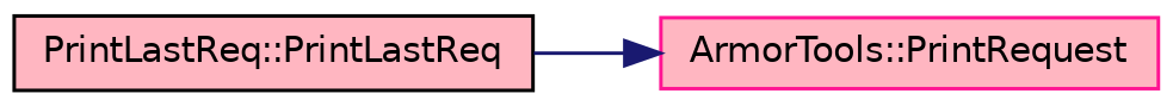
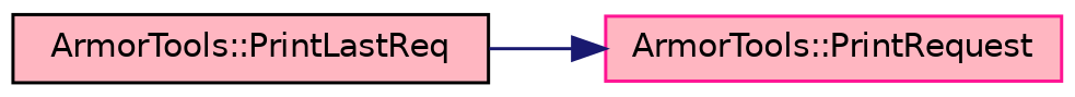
  digraph {
    rankdir=LR
    node [fillcolor=lightpink fontname=Helvetica fontsize=10 shape=record style=filled]
-   n1 [color=black fontcolor=black height=0.2 label="PrintLastReq::PrintLastReq" width=0.4]
+   n1 [color=black fontcolor=black height=0.2 label="ArmorTools::PrintLastReq" width=0.4]
    n2 [color=deeppink height=0.2 label="ArmorTools::PrintRequest" width=0.4]
    n1 -> n2 [color=midnightblue fontname=Helvetica fontsize=10 labelfontname=Helvetica labelfontsize=10 style=solid]
  }
